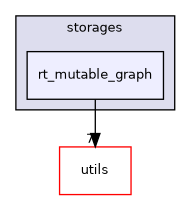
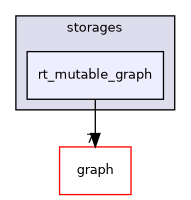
  digraph {
    compound=true
    node [fontname=Helvetica fontsize=10 shape=box style=filled]
    n1 [fillcolor="#eeeeff" label=rt_mutable_graph pencolor=black]
-   n2 [color=red fillcolor=white label=utils]
+   n2 [color=red fillcolor=white label="graph"]
    subgraph cluster_1 {
      bgcolor="#ddddee"
      fontname=Helvetica
      fontsize=10
      label=storages
      pencolor=black
      n1
    }
    n1 -> n2 [headlabel=7 labeldistance=1.5 labelfontname=Helvetica labelfontsize=10]
  }
